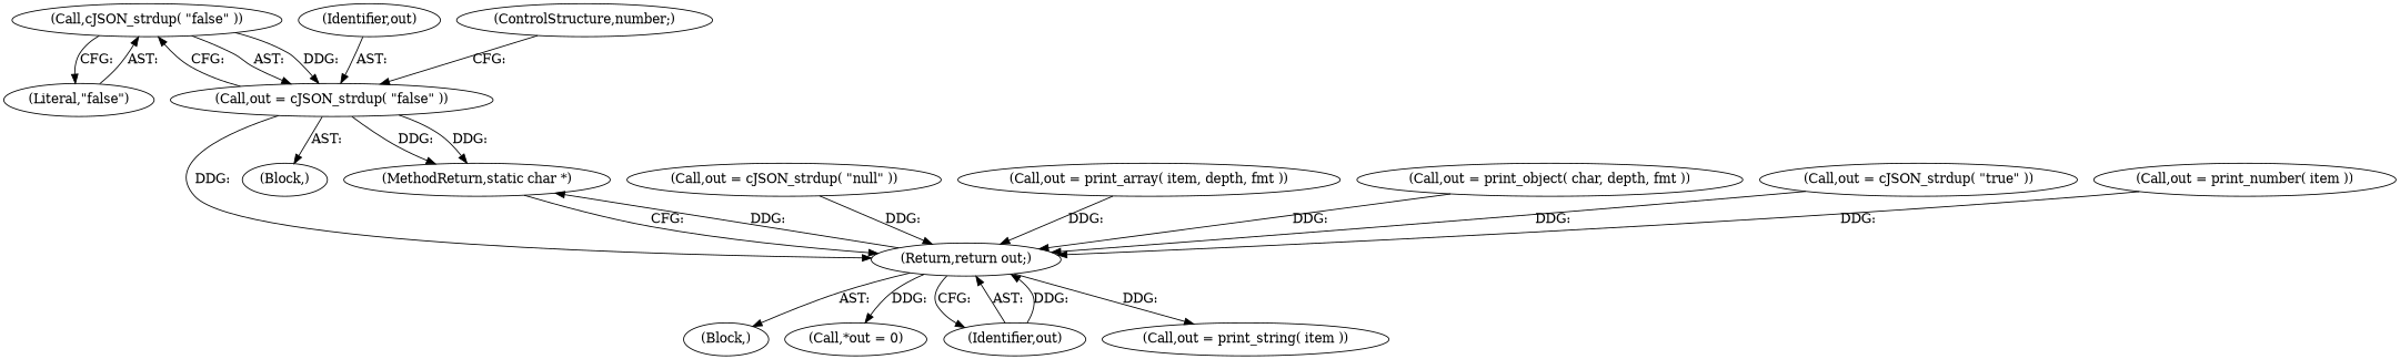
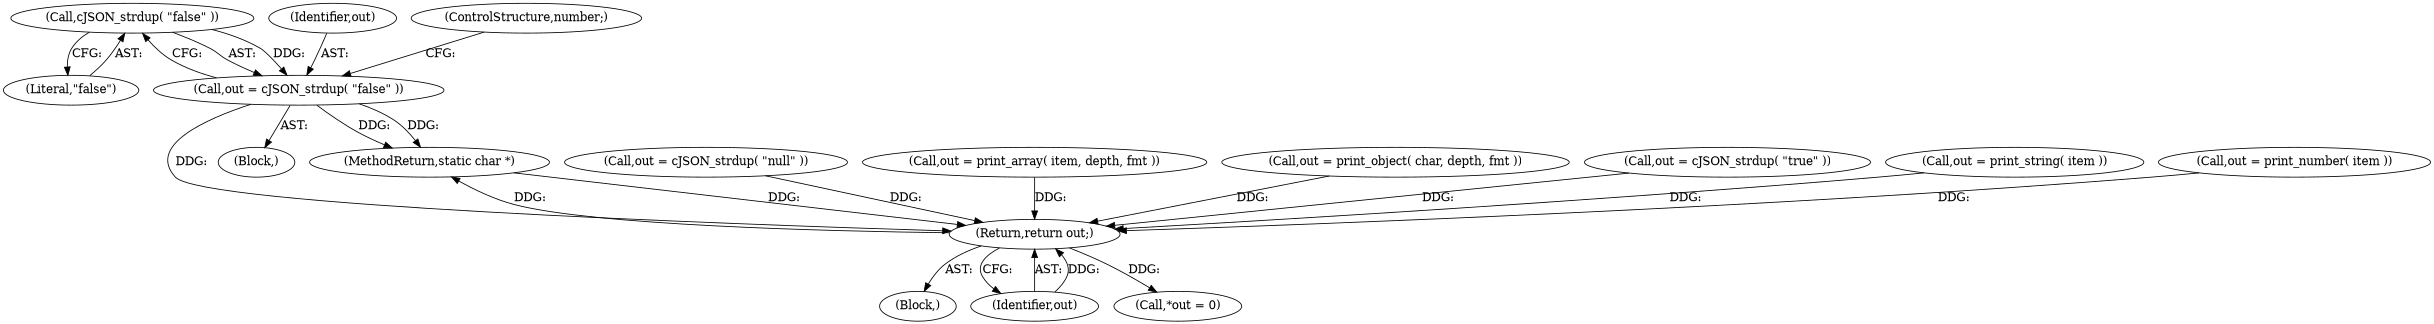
  digraph {
    n1 [label="(Call,cJSON_strdup( \"false\" ))"]
    n2 [label="(Call,out = cJSON_strdup( \"false\" ))"]
    n3 [label="(Literal,\"false\")"]
    n4 [label="(Return,return out;)"]
    n5 [label="(Block,)"]
    n6 [label="(MethodReturn,static char *)"]
    n7 [label="(Identifier,out)"]
    n8 [label="(Block,)"]
    n9 [label="(Call,*out = 0)"]
    n10 [label="(Call,out = cJSON_strdup( \"null\" ))"]
    n11 [label="(Call,out = print_array( item, depth, fmt ))"]
    n12 [label="(Identifier,out)"]
    n13 [label="(Call,out = print_object( char, depth, fmt ))"]
    n14 [label="(Call,out = cJSON_strdup( \"true\" ))"]
    n15 [label="(Call,out = print_string( item ))"]
    n16 [label="(Call,out = print_number( item ))"]
    n17 [label="(ControlStructure,number;)"]
    n1 -> n2 [label="AST: "]
    n1 -> n2 [label="DDG: "]
    n1 -> n3 [label="CFG: "]
    n2 -> n1 [label="CFG: "]
    n2 -> n4 [label="DDG: "]
    n2 -> n5 [label="AST: "]
    n2 -> n6 [label="DDG: "]
    n2 -> n6 [label="DDG: "]
    n3 -> n1 [label="AST: "]
    n4 -> n6 [label="DDG: "]
    n4 -> n7 [label="CFG: "]
    n4 -> n8 [label="AST: "]
    n4 -> n9 [label="DDG: "]
-   n6 -> n4 [label="CFG: "]
+   n6 -> n4 [label="DDG: "]
    n7 -> n4 [label="AST: "]
    n7 -> n4 [label="DDG: "]
    n10 -> n4 [label="DDG: "]
    n11 -> n4 [label="DDG: "]
    n12 -> n2 [label="AST: "]
    n13 -> n4 [label="DDG: "]
    n14 -> n4 [label="DDG: "]
-   n4 -> n15 [label="DDG: "]
+   n15 -> n4 [label="DDG: "]
    n16 -> n4 [label="DDG: "]
    n17 -> n2 [label="CFG: "]
  }
